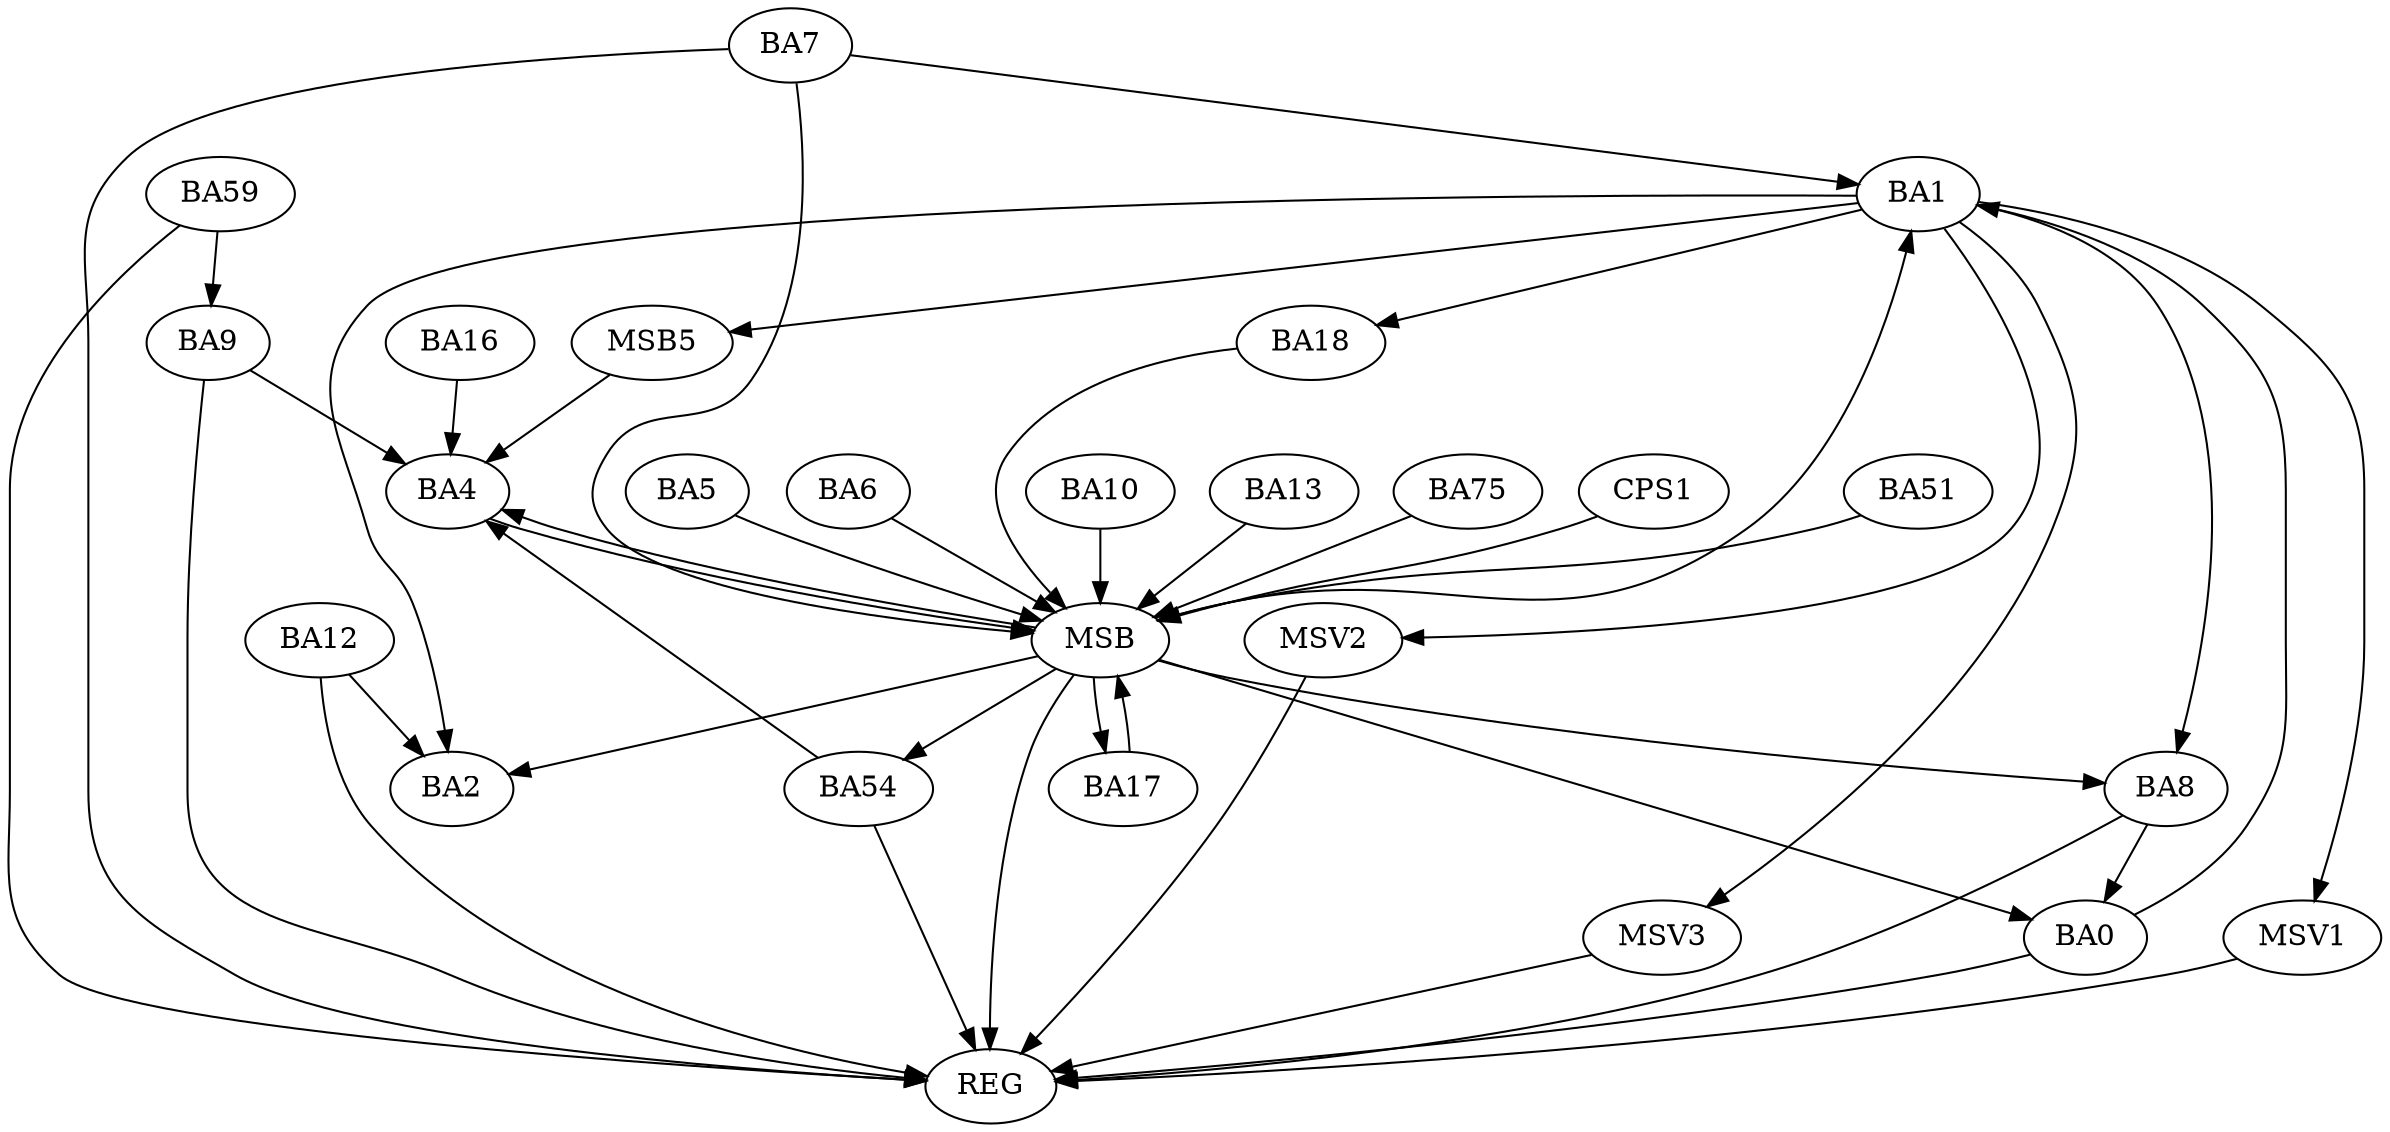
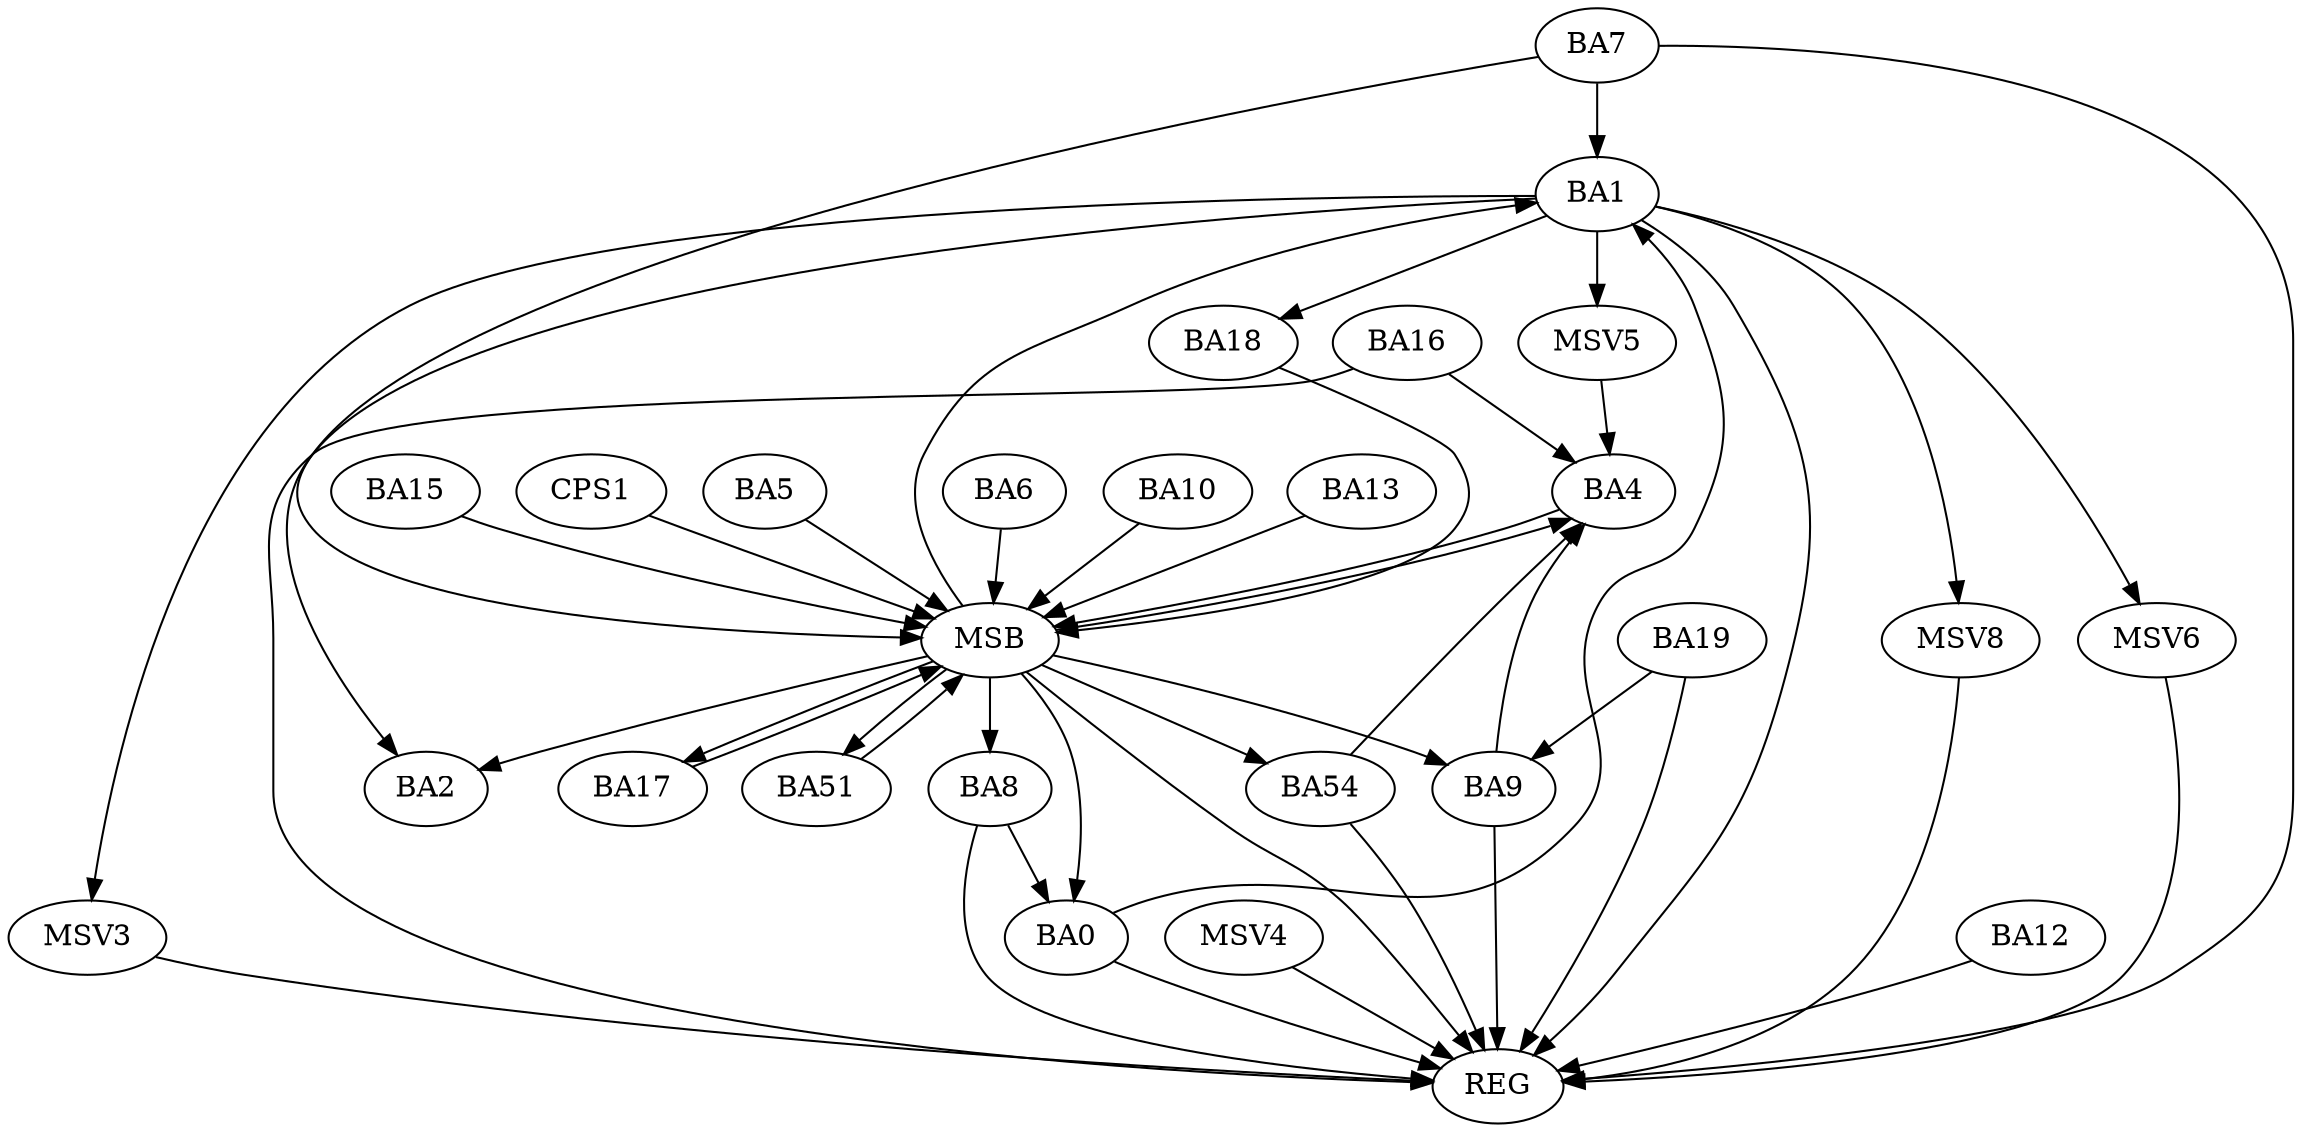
  strict digraph {
    n1 [label=BA1]
    n2 [label=BA2]
    n3 [label=REG]
-   n4 [label=MSV1]
-   n5 [label=MSV2]
+   n4 [label=MSV8]
+   n5 [label=MSV6]
    n6 [label=MSV3]
-   n7 [label=MSB5]
+   n7 [label=MSV5]
    n8 [label=BA18]
+   n9 [label=MSV4]
    n10 [label=BA4]
    n11 [label=MSB]
    n12 [label=BA0]
    n13 [label=BA8]
    n14 [label=BA9]
    n15 [label=BA51]
    n16 [label=BA54]
    n17 [label=BA17]
    n18 [label=BA5]
    n19 [label=BA6]
    n20 [label=BA7]
    n21 [label=BA10]
    n22 [label=BA12]
    n23 [label=BA13]
-   n24 [label=BA75]
+   n24 [label=BA15]
    n25 [label=BA16]
-   n26 [label=BA59]
+   n26 [label=BA19]
    n27 [label=CPS1]
    n1 -> n2
-   n1 -> n13
+   n1 -> n3
    n1 -> n4
    n1 -> n5
    n1 -> n6
    n1 -> n7
    n1 -> n8
    n4 -> n3
    n5 -> n3
    n6 -> n3
    n7 -> n10
    n8 -> n11
+   n9 -> n3
    n10 -> n11
    n11 -> n1
    n11 -> n2
    n11 -> n3
    n11 -> n10
    n11 -> n12
    n11 -> n13
+   n11 -> n14
+   n11 -> n15
    n11 -> n16
    n11 -> n17
    n12 -> n1
    n12 -> n3
    n13 -> n3
    n13 -> n12
    n14 -> n3
    n14 -> n10
    n15 -> n11
    n16 -> n3
    n16 -> n10
    n17 -> n11
    n18 -> n11
    n19 -> n11
    n20 -> n1
    n20 -> n3
    n20 -> n11
    n21 -> n11
-   n22 -> n2
    n22 -> n3
    n23 -> n11
    n24 -> n11
+   n25 -> n3
    n25 -> n10
    n26 -> n3
    n26 -> n14
    n27 -> n11
  }
